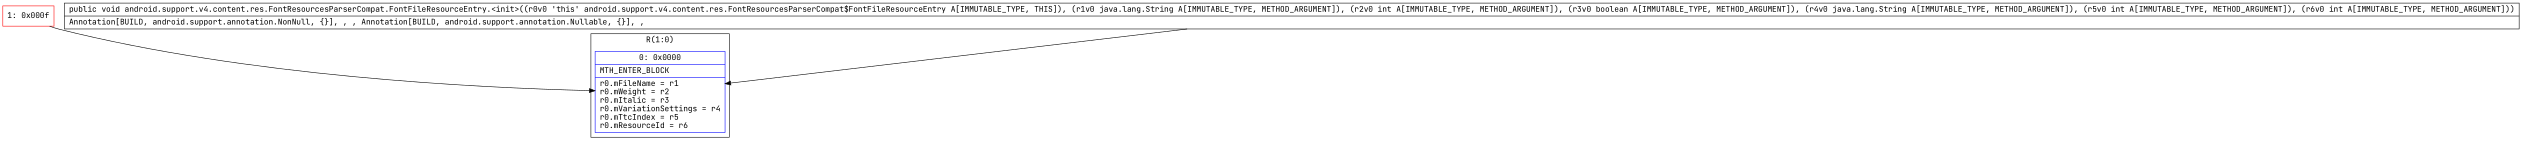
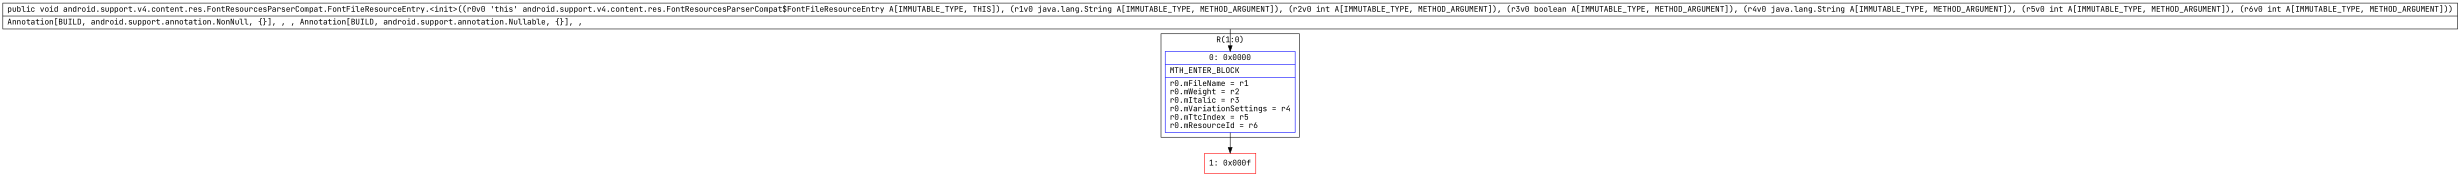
  digraph {
    fontname="JetBrains Mono"
    node [shape=record fontname="JetBrains Mono"]
    edge [fontname="JetBrains Mono"]
    n1 [color=blue label="{0\:\ 0x0000|MTH_ENTER_BLOCK\l|r0.mFileName = r1\lr0.mWeight = r2\lr0.mItalic = r3\lr0.mVariationSettings = r4\lr0.mTtcIndex = r5\lr0.mResourceId = r6\l}"]
    n2 [color=red label="{1\:\ 0x000f}"]
    n3 [label="{public void android.support.v4.content.res.FontResourcesParserCompat.FontFileResourceEntry.\<init\>((r0v0 'this' android.support.v4.content.res.FontResourcesParserCompat$FontFileResourceEntry A[IMMUTABLE_TYPE, THIS]), (r1v0 java.lang.String A[IMMUTABLE_TYPE, METHOD_ARGUMENT]), (r2v0 int A[IMMUTABLE_TYPE, METHOD_ARGUMENT]), (r3v0 boolean A[IMMUTABLE_TYPE, METHOD_ARGUMENT]), (r4v0 java.lang.String A[IMMUTABLE_TYPE, METHOD_ARGUMENT]), (r5v0 int A[IMMUTABLE_TYPE, METHOD_ARGUMENT]), (r6v0 int A[IMMUTABLE_TYPE, METHOD_ARGUMENT]))  | Annotation[BUILD, android.support.annotation.NonNull, \{\}], , , Annotation[BUILD, android.support.annotation.Nullable, \{\}], , \l}"]
    subgraph cluster_1 {
      label="R(1:0)"
      n1
    }
-   n2 -> n1
+   n1 -> n2
    n3 -> n1
  }
